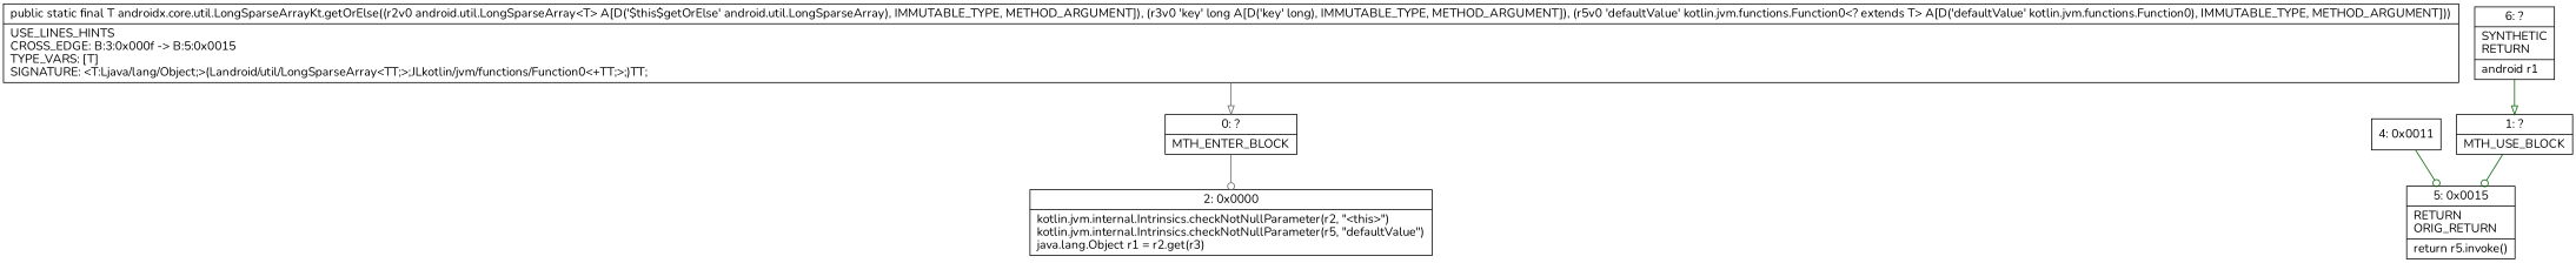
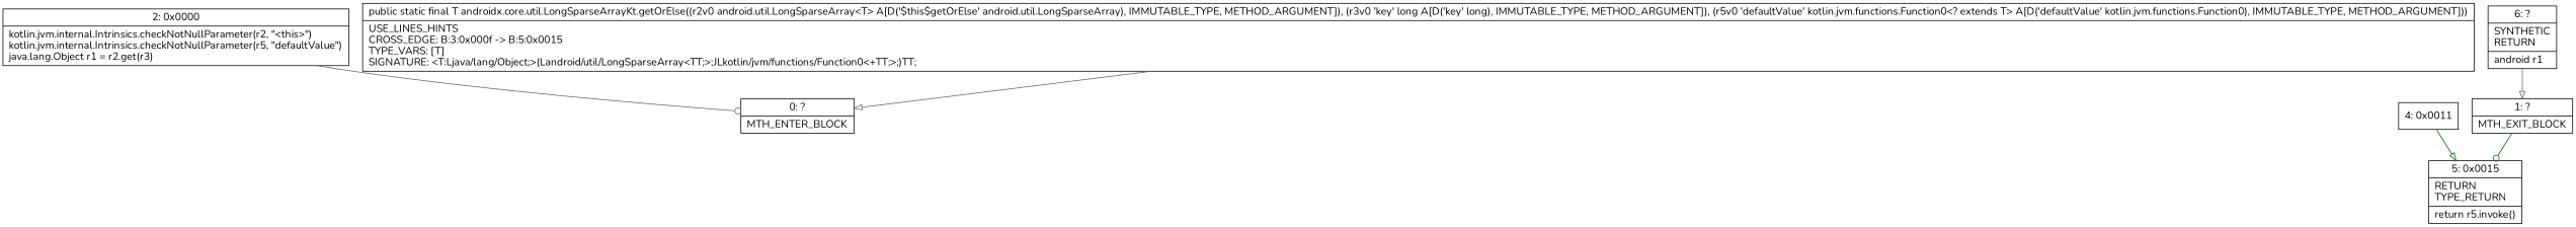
  digraph {
    fontname=Nunito
    node [fontname=Nunito shape=record]
    edge [arrowhead=onormal color=gray40 fontname=Nunito]
    n1 [label="{0\:\ ?|MTH_ENTER_BLOCK\l}"]
    n2 [label="{2\:\ 0x0000|kotlin.jvm.internal.Intrinsics.checkNotNullParameter(r2, \"\<this\>\")\lkotlin.jvm.internal.Intrinsics.checkNotNullParameter(r5, \"defaultValue\")\ljava.lang.Object r1 = r2.get(r3)\l}"]
    n3 [label="{4\:\ 0x0011}"]
-   n4 [label="{5\:\ 0x0015|RETURN\lORIG_RETURN\l|return r5.invoke()\l}"]
+   n4 [label="{5\:\ 0x0015|RETURN\lTYPE_RETURN\l|return r5.invoke()\l}"]
    n5 [label="{6\:\ ?|SYNTHETIC\lRETURN\l|android r1\l}"]
-   n6 [label="{1\:\ ?|MTH_USE_BLOCK\l}"]
+   n6 [label="{1\:\ ?|MTH_EXIT_BLOCK\l}"]
    n7 [label="{public static final T androidx.core.util.LongSparseArrayKt.getOrElse((r2v0 android.util.LongSparseArray\<T\> A[D('$this$getOrElse' android.util.LongSparseArray), IMMUTABLE_TYPE, METHOD_ARGUMENT]), (r3v0 'key' long A[D('key' long), IMMUTABLE_TYPE, METHOD_ARGUMENT]), (r5v0 'defaultValue' kotlin.jvm.functions.Function0\<? extends T\> A[D('defaultValue' kotlin.jvm.functions.Function0), IMMUTABLE_TYPE, METHOD_ARGUMENT]))  | USE_LINES_HINTS\lCROSS_EDGE: B:3:0x000f \-\> B:5:0x0015\lTYPE_VARS: [T]\lSIGNATURE: \<T:Ljava\/lang\/Object;\>(Landroid\/util\/LongSparseArray\<TT;\>;JLkotlin\/jvm\/functions\/Function0\<+TT;\>;)TT;\l}"]
-   n1 -> n2 [arrowhead=odot]
-   n3 -> n4 [arrowhead=odot color=darkgreen]
-   n5 -> n6 [color=darkgreen]
+   n2 -> n1 [arrowhead=odot]
+   n3 -> n4 [color=darkgreen]
+   n5 -> n6
    n6 -> n4 [arrowhead=odot color=darkgreen]
    n7 -> n1
  }
